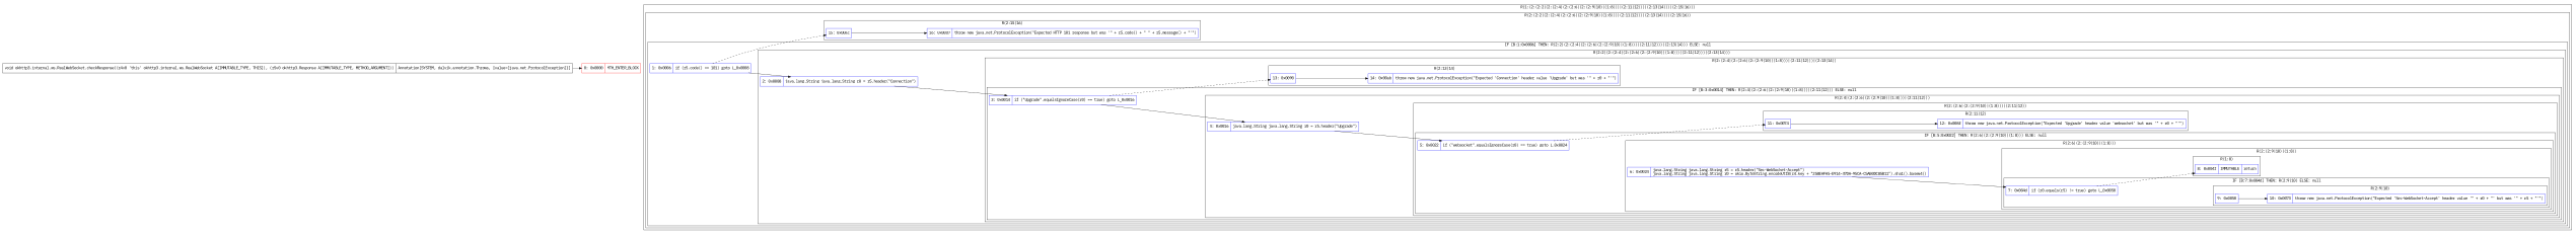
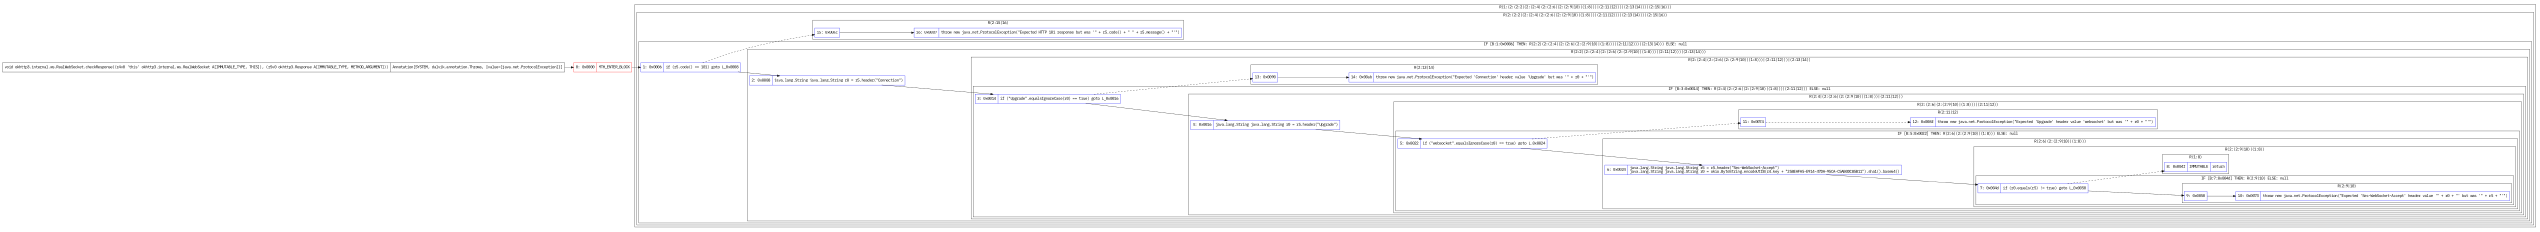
  digraph {
    fontname="IBM Plex Mono"
    rankdir=LR
    node [color=blue fontname="IBM Plex Mono" shape=record]
    edge [fontname="IBM Plex Mono"]
    n1 [label="{9\:\ 0x0050}"]
    n2 [label="{10\:\ 0x0073|throw new java.net.ProtocolException(\"Expected 'Sec\-WebSocket\-Accept' header value '\" + r0 + \"' but was '\" + r5 + \"'\")\l}"]
    n3 [label="{7\:\ 0x004d|if (r0.equals(r5) != true) goto L_0x0050\l}"]
    n4 [label="{8\:\ 0x004f|IMMUTABLE\l|return\l}"]
    n5 [label="{6\:\ 0x0024|java.lang.String java.lang.String r5 = r5.header(\"Sec\-WebSocket\-Accept\")\ljava.lang.String java.lang.String r0 = okio.ByteString.encodeUtf8(r4.key + \"258EAFA5\-E914\-47DA\-95CA\-C5AB0DC85B11\").sha1().base64()\l}"]
    n6 [label="{5\:\ 0x0022|if (\"websocket\".equalsIgnoreCase(r0) == true) goto L_0x0024\l}"]
    n7 [label="{11\:\ 0x0074}"]
    n8 [label="{12\:\ 0x008f|throw new java.net.ProtocolException(\"Expected 'Upgrade' header value 'websocket' but was '\" + r0 + \"'\")\l}"]
    n9 [label="{4\:\ 0x0016|java.lang.String java.lang.String r0 = r5.header(\"Upgrade\")\l}"]
    n10 [label="{3\:\ 0x0014|if (\"Upgrade\".equalsIgnoreCase(r0) == true) goto L_0x0016\l}"]
    n11 [label="{13\:\ 0x0090}"]
    n12 [label="{14\:\ 0x00ab|throw new java.net.ProtocolException(\"Expected 'Connection' header value 'Upgrade' but was '\" + r0 + \"'\")\l}"]
    n13 [label="{2\:\ 0x0008|java.lang.String java.lang.String r0 = r5.header(\"Connection\")\l}"]
    n14 [label="{1\:\ 0x0006|if (r5.code() == 101) goto L_0x0008\l}"]
    n15 [label="{15\:\ 0x00ac}"]
    n16 [label="{16\:\ 0x00d7|throw new java.net.ProtocolException(\"Expected HTTP 101 response but was '\" + r5.code() + \" \" + r5.message() + \"'\")\l}"]
    n17 [color=red label="{0\:\ 0x0000|MTH_ENTER_BLOCK\l}"]
    n18 [label="{void okhttp3.internal.ws.RealWebSocket.checkResponse((r4v0 'this' okhttp3.internal.ws.RealWebSocket A[IMMUTABLE_TYPE, THIS]), (r5v0 okhttp3.Response A[IMMUTABLE_TYPE, METHOD_ARGUMENT]))  | Annotation[SYSTEM, dalvik.annotation.Throws, \{value=[java.net.ProtocolException]\}]\l}" color=""]
    subgraph cluster_1 {
      label="R(1:(2:(2:2|(2:(2:4|(2:(2:6|(2:(2:9|10)|(1:8)))|(2:11|12)))|(2:13|14)))|(2:15|16)))"
      subgraph cluster_2 {
        label="R(2:(2:2|(2:(2:4|(2:(2:6|(2:(2:9|10)|(1:8)))|(2:11|12)))|(2:13|14)))|(2:15|16))"
        subgraph cluster_3 {
          label="IF [B:1:0x0006] THEN: R(2:2|(2:(2:4|(2:(2:6|(2:(2:9|10)|(1:8)))|(2:11|12)))|(2:13|14))) ELSE: null"
          n14
          subgraph cluster_4 {
            label="R(2:2|(2:(2:4|(2:(2:6|(2:(2:9|10)|(1:8)))|(2:11|12)))|(2:13|14)))"
            n13
            subgraph cluster_5 {
              label="R(2:(2:4|(2:(2:6|(2:(2:9|10)|(1:8)))|(2:11|12)))|(2:13|14))"
              subgraph cluster_6 {
                label="IF [B:3:0x0014] THEN: R(2:4|(2:(2:6|(2:(2:9|10)|(1:8)))|(2:11|12))) ELSE: null"
                n10
                subgraph cluster_7 {
                  label="R(2:4|(2:(2:6|(2:(2:9|10)|(1:8)))|(2:11|12)))"
                  n9
                  subgraph cluster_8 {
                    label="R(2:(2:6|(2:(2:9|10)|(1:8)))|(2:11|12))"
                    subgraph cluster_9 {
                      label="IF [B:5:0x0022] THEN: R(2:6|(2:(2:9|10)|(1:8))) ELSE: null"
                      n6
                      subgraph cluster_10 {
                        label="R(2:6|(2:(2:9|10)|(1:8)))"
                        n5
                        subgraph cluster_11 {
                          label="R(2:(2:9|10)|(1:8))"
                          subgraph cluster_12 {
                            label="IF [B:7:0x004d] THEN: R(2:9|10) ELSE: null"
                            n3
                            subgraph cluster_13 {
                              label="R(2:9|10)"
                              n1
                              n2
                            }
                          }
                          subgraph cluster_14 {
                            label="R(1:8)"
                            n4
                          }
                        }
                      }
                    }
                    subgraph cluster_15 {
                      label="R(2:11|12)"
                      n7
                      n8
                    }
                  }
                }
              }
              subgraph cluster_16 {
                label="R(2:13|14)"
                n11
                n12
              }
            }
          }
        }
        subgraph cluster_17 {
          label="R(2:15|16)"
          n15
          n16
        }
      }
    }
    n1 -> n2
+   n3 -> n1
    n3 -> n4 [style=dashed]
    n5 -> n3
+   n6 -> n5
    n6 -> n7 [style=dashed]
-   n7 -> n8
+   n7 -> n8 [style=dashed]
    n9 -> n6
    n10 -> n9
    n10 -> n11 [style=dashed]
    n11 -> n12
    n13 -> n10
    n14 -> n13
    n14 -> n15 [style=dashed]
    n15 -> n16
+   n17 -> n14
    n18 -> n17
  }
